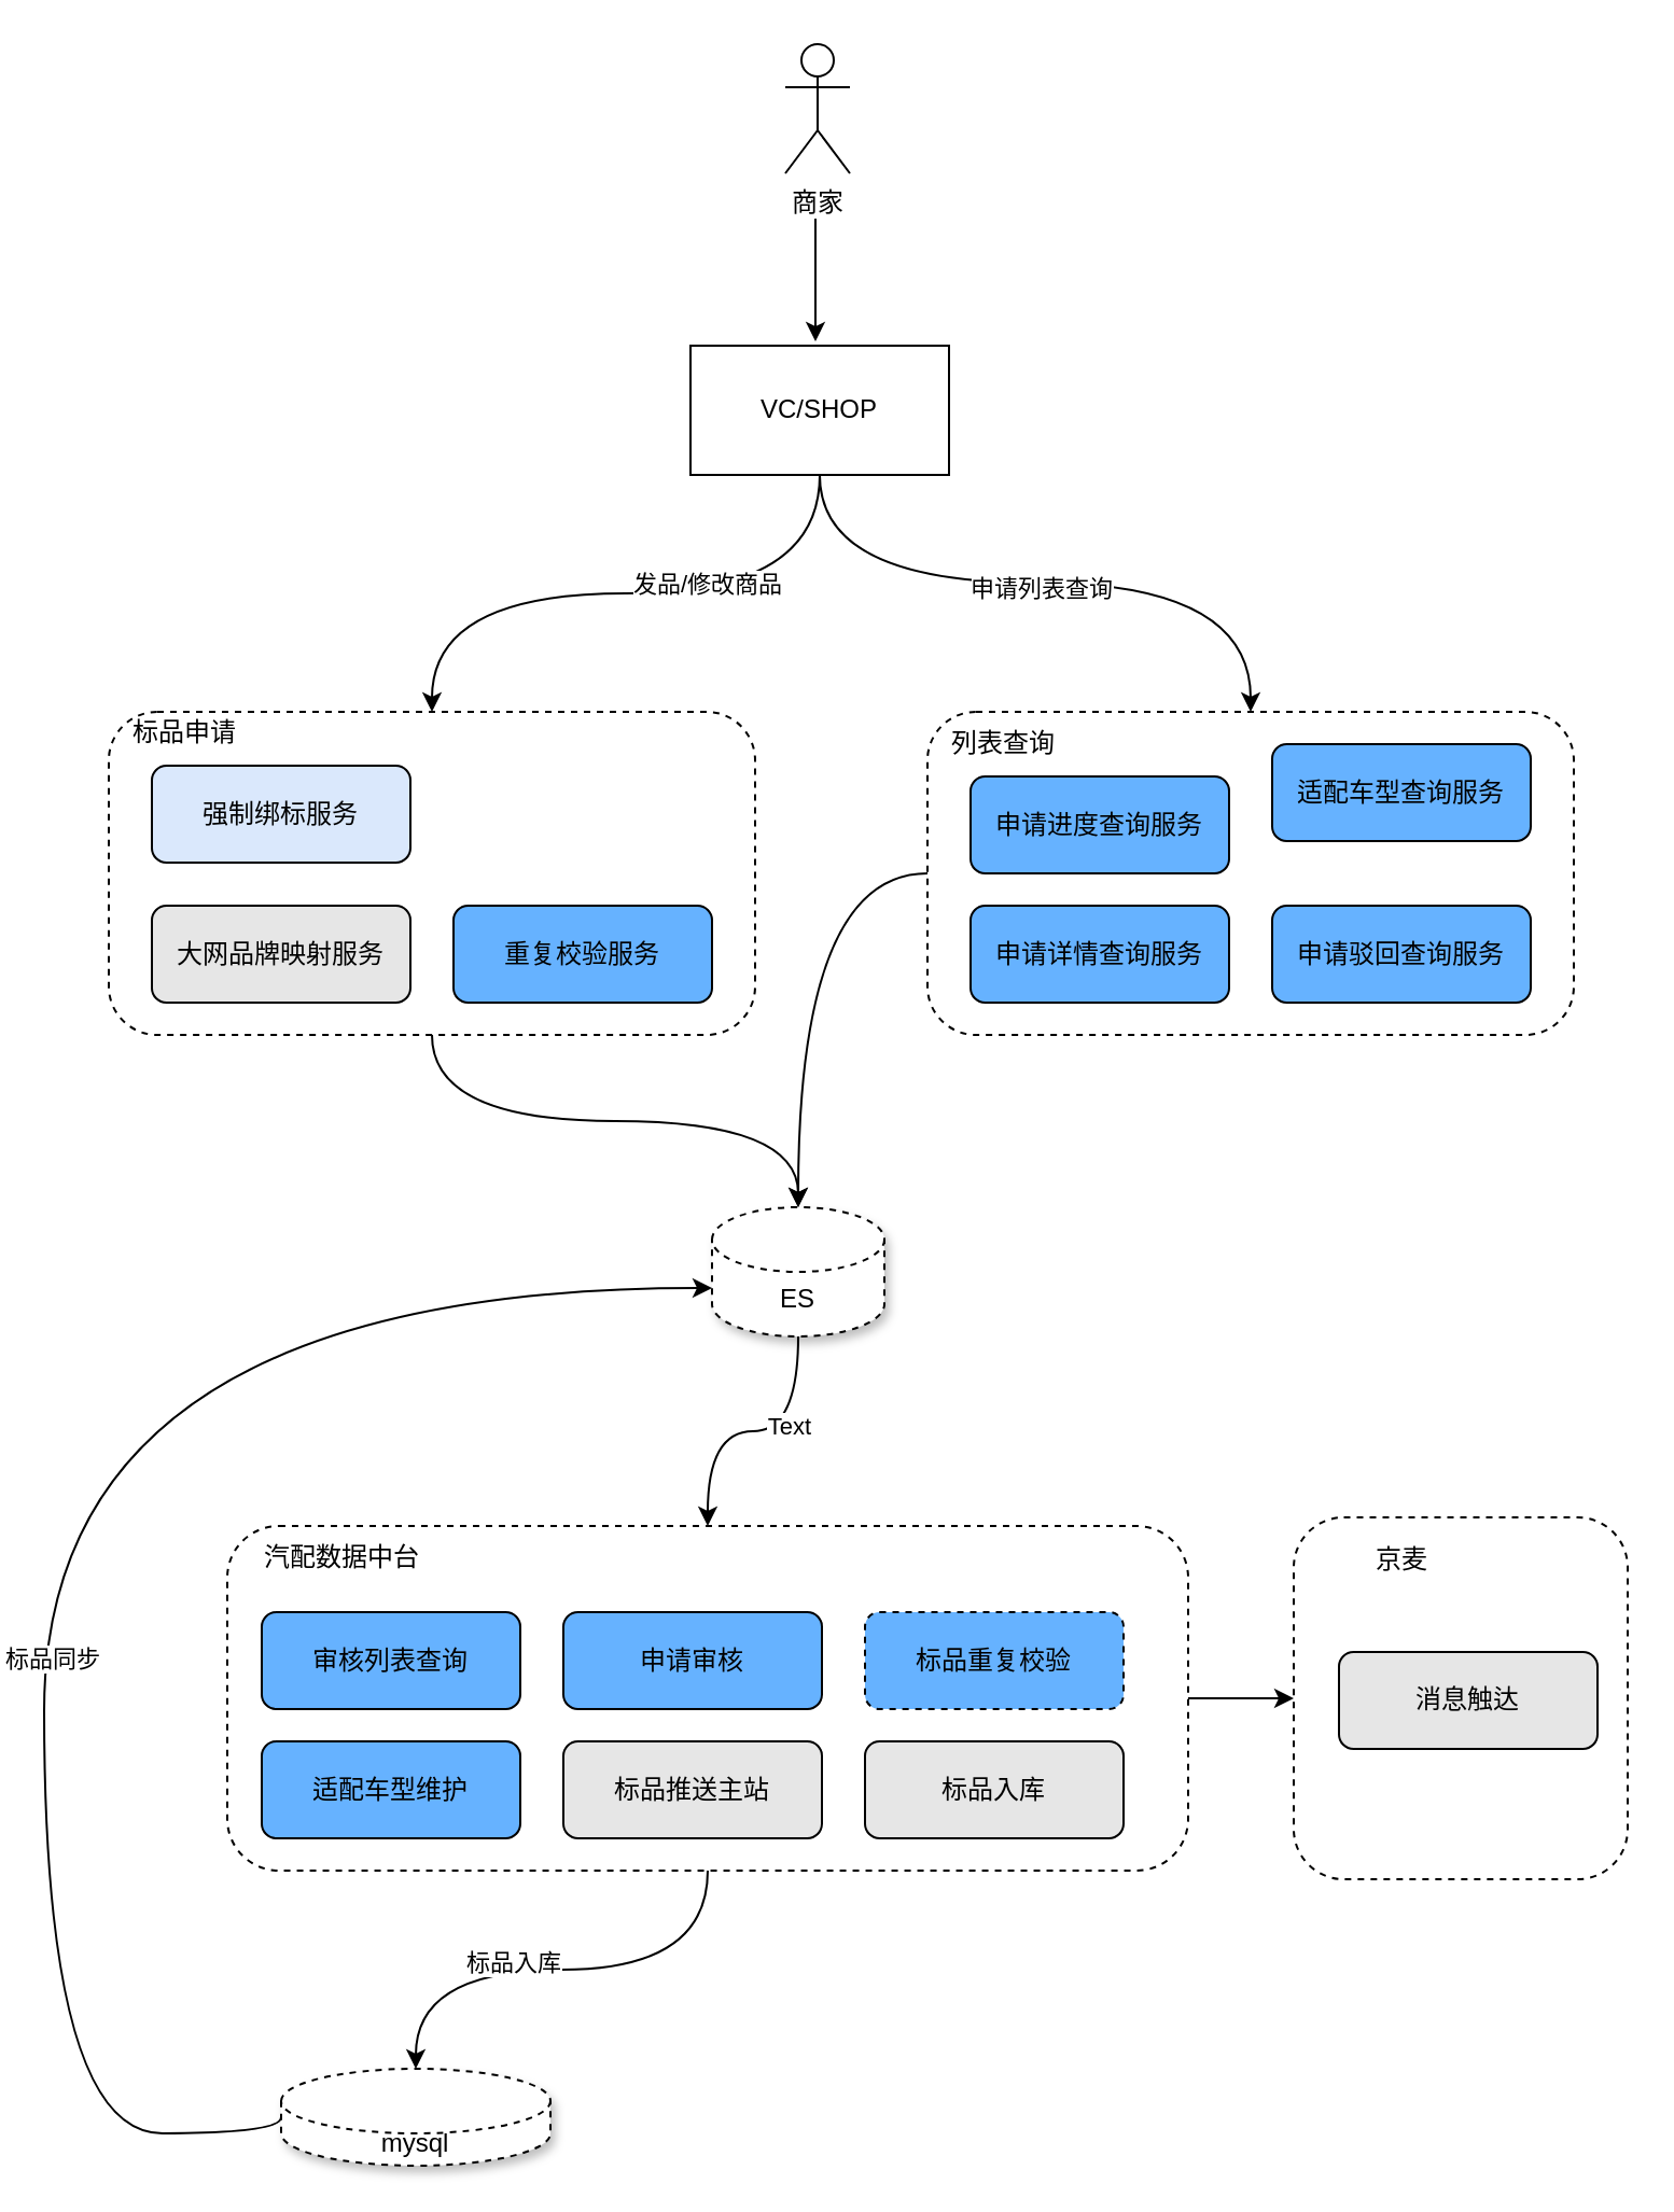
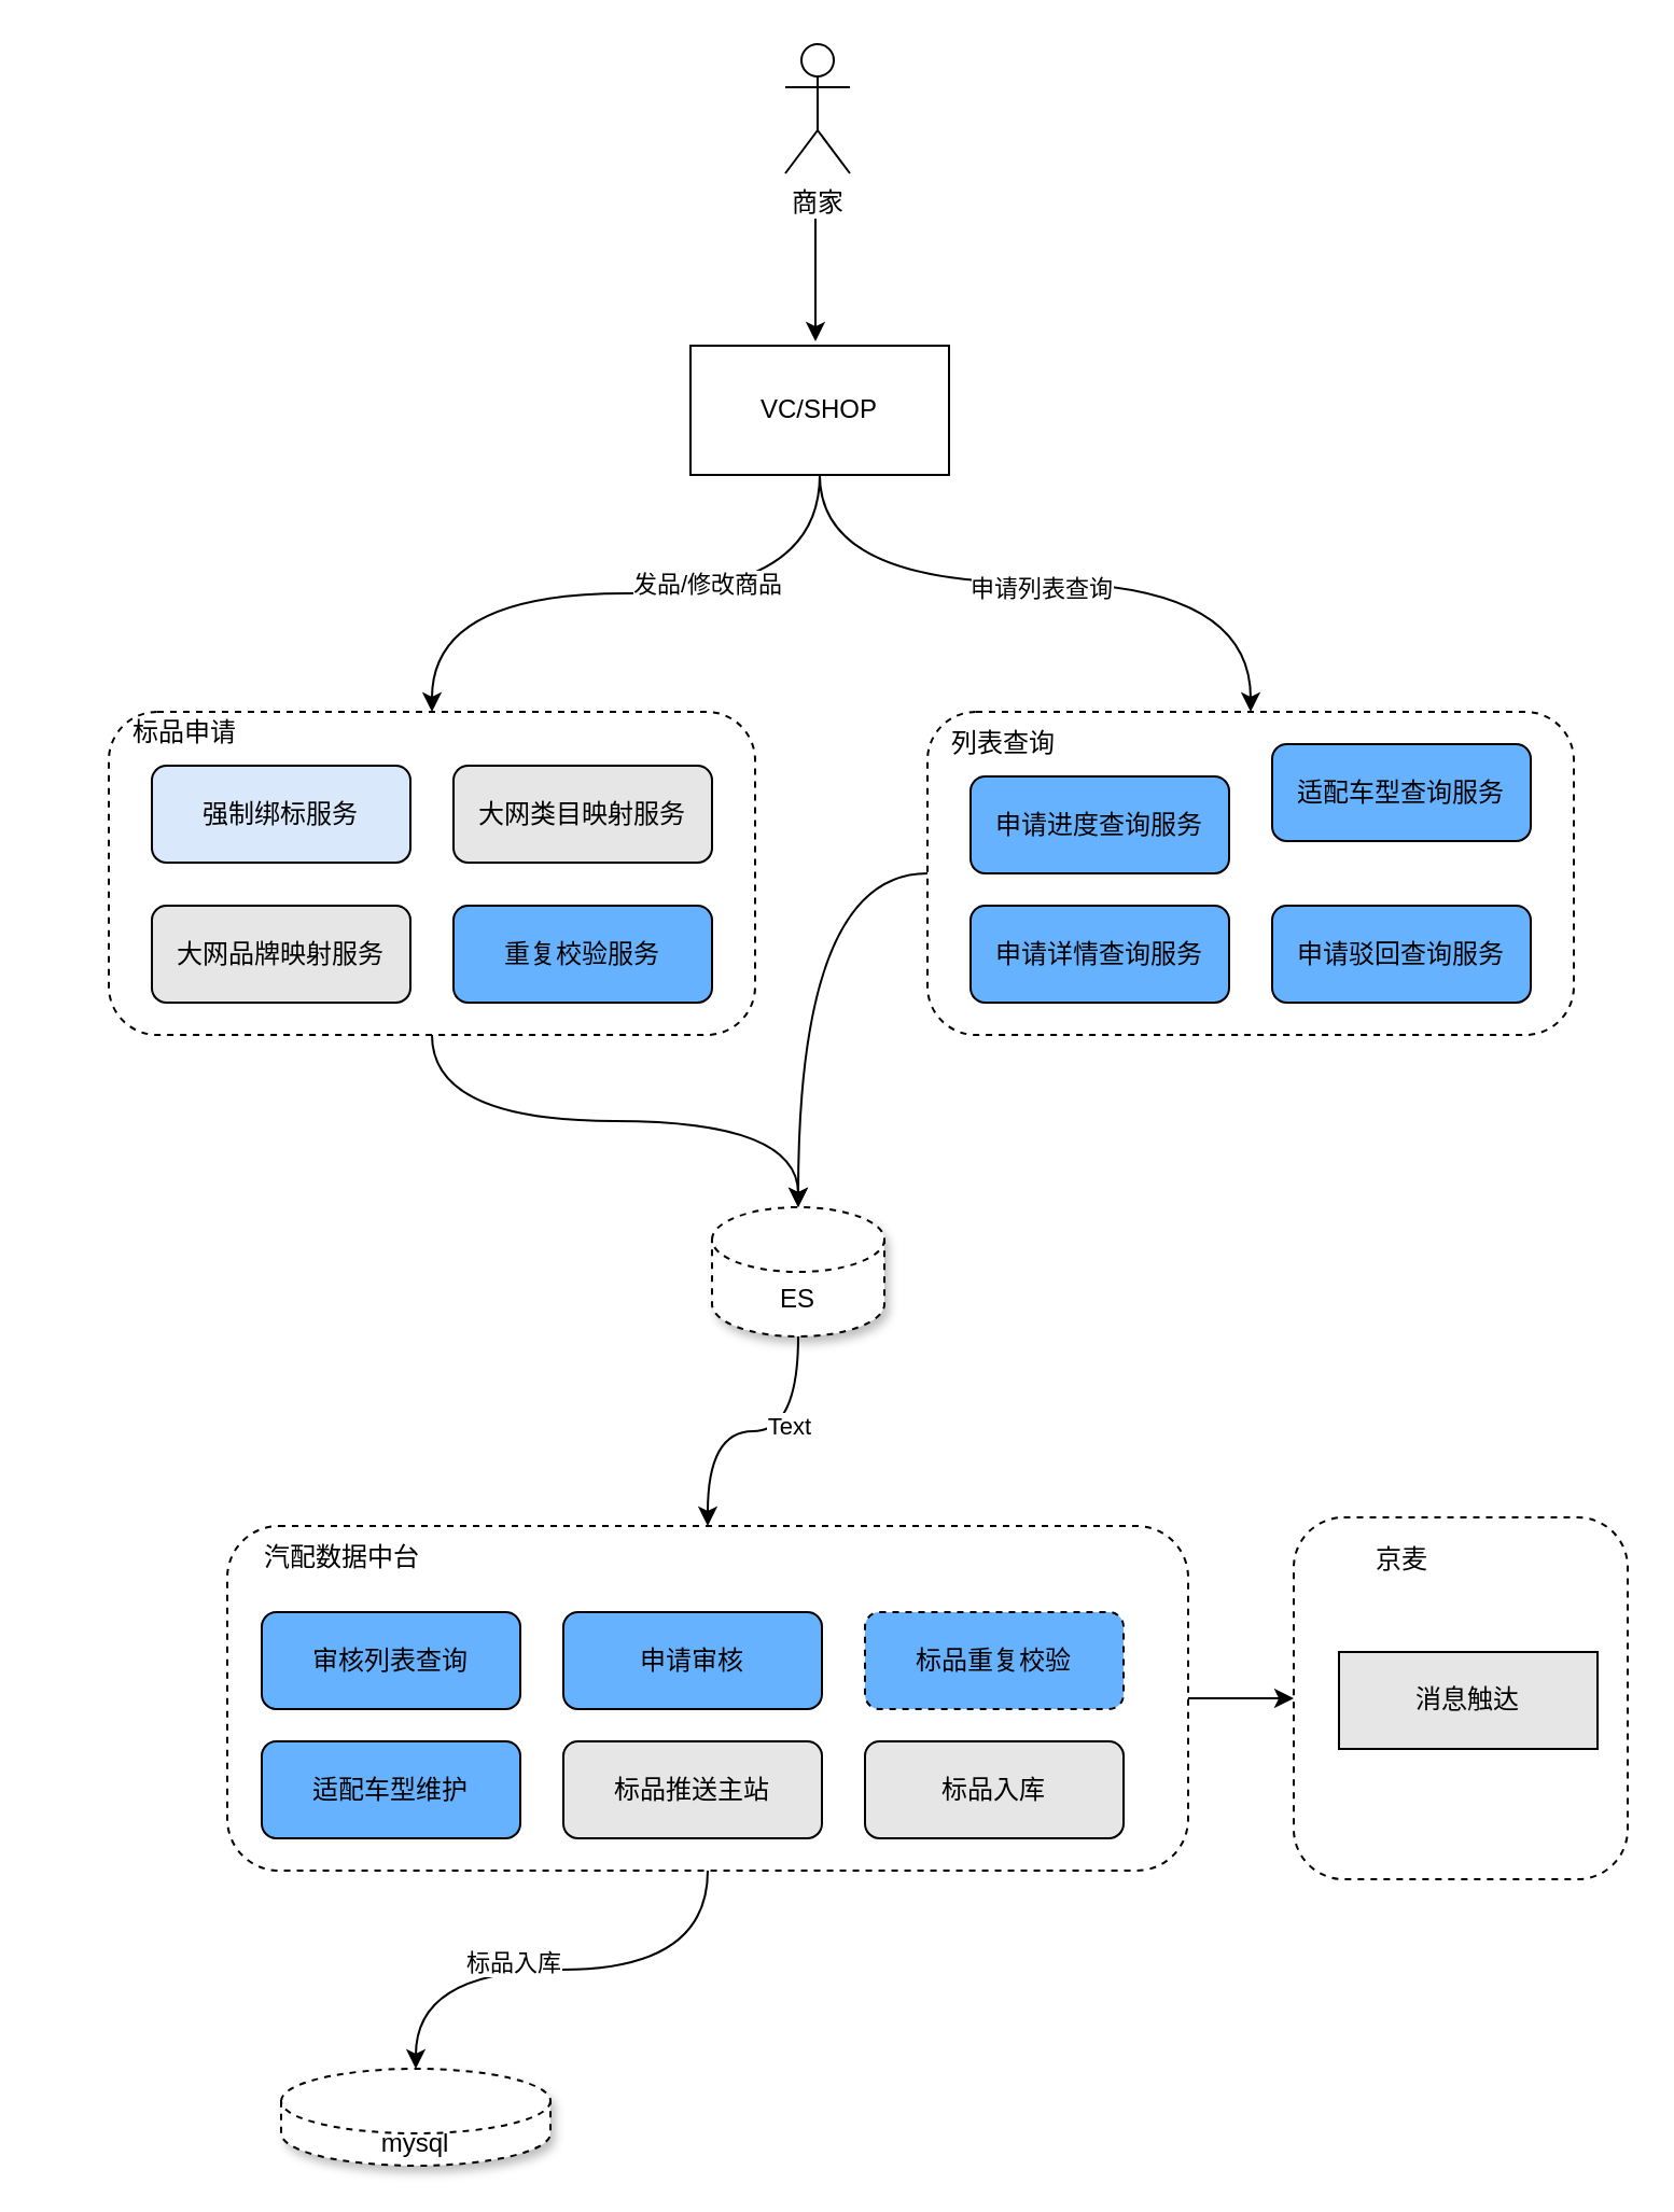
  <mxCell id="0" />
  <mxCell id="1" parent="0" />
  <mxCell id="2" style="edgeStyle=orthogonalEdgeStyle;rounded=0;orthogonalLoop=1;jettySize=auto;html=1;exitX=0.5;exitY=1;exitDx=0;exitDy=0;entryX=0.5;entryY=0;entryDx=0;entryDy=0;curved=1;" parent="1" source="4" target="6" edge="1"><mxGeometry relative="1" as="geometry" /></mxCell>
  <mxCell id="3" value="发品/修改商品" style="edgeLabel;html=1;align=center;verticalAlign=middle;resizable=0;points=[];" parent="2" vertex="1" connectable="0"><mxGeometry x="-0.257" y="-5" relative="1" as="geometry"><mxPoint as="offset" /></mxGeometry></mxCell>
  <mxCell id="4" value="VC/SHOP" style="rounded=0;whiteSpace=wrap;html=1;" parent="1" vertex="1"><mxGeometry x="320" y="160" width="120" height="60" as="geometry" /></mxCell>
  <mxCell id="5" style="edgeStyle=orthogonalEdgeStyle;curved=1;rounded=0;orthogonalLoop=1;jettySize=auto;html=1;exitX=0.5;exitY=1;exitDx=0;exitDy=0;entryX=0.5;entryY=0;entryDx=0;entryDy=0;entryPerimeter=0;" parent="1" source="6" target="23" edge="1"><mxGeometry relative="1" as="geometry" /></mxCell>
  <mxCell id="6" value="" style="rounded=1;whiteSpace=wrap;html=1;shadow=0;dashed=1;" parent="1" vertex="1"><mxGeometry x="50" y="330" width="300" height="150" as="geometry" /></mxCell>
  <mxCell id="7" value="强制绑标服务" style="rounded=1;whiteSpace=wrap;html=1;fillColor=#dae8fc;" parent="1" vertex="1"><mxGeometry x="70" y="355" width="120" height="45" as="geometry" /></mxCell>
  <mxCell id="8" value="重复校验服务" style="rounded=1;whiteSpace=wrap;html=1;fillColor=#66B2FF;" parent="1" vertex="1"><mxGeometry x="210" y="420" width="120" height="45" as="geometry" /></mxCell>
  <mxCell id="9" value="大网品牌映射服务" style="rounded=1;whiteSpace=wrap;html=1;fillColor=#E6E6E6;" parent="1" vertex="1"><mxGeometry x="70" y="420" width="120" height="45" as="geometry" /></mxCell>
+ <mxCell id="10" value="大网类目映射服务" style="rounded=1;whiteSpace=wrap;html=1;fillColor=#E6E6E6;" parent="1" vertex="1"><mxGeometry x="210" y="355" width="120" height="45" as="geometry" /></mxCell>
  <mxCell id="11" style="edgeStyle=orthogonalEdgeStyle;curved=1;rounded=0;orthogonalLoop=1;jettySize=auto;html=1;entryX=0.5;entryY=0;entryDx=0;entryDy=0;entryPerimeter=0;" parent="1" source="12" target="23" edge="1"><mxGeometry relative="1" as="geometry" /></mxCell>
  <mxCell id="12" value="" style="rounded=1;whiteSpace=wrap;html=1;shadow=0;dashed=1;" parent="1" vertex="1"><mxGeometry x="430" y="330" width="300" height="150" as="geometry" /></mxCell>
  <mxCell id="13" value="标品申请" style="text;html=1;align=center;verticalAlign=middle;resizable=0;points=[];autosize=1;strokeColor=none;fillColor=none;shadow=1;dashed=1;" parent="1" vertex="1"><mxGeometry x="50" y="325" width="70" height="30" as="geometry" /></mxCell>
  <mxCell id="14" value="" style="endArrow=classic;html=1;rounded=0;curved=1;entryX=0.5;entryY=0;entryDx=0;entryDy=0;edgeStyle=orthogonalEdgeStyle;" parent="1" target="12" edge="1"><mxGeometry width="50" height="50" relative="1" as="geometry"><mxPoint x="380" y="220" as="sourcePoint" /><mxPoint x="520" y="200" as="targetPoint" /><Array as="points"><mxPoint x="380" y="270" /><mxPoint x="580" y="270" /></Array></mxGeometry></mxCell>
  <mxCell id="15" value="申请列表查询" style="edgeLabel;html=1;align=center;verticalAlign=middle;resizable=0;points=[];" parent="14" vertex="1" connectable="0"><mxGeometry x="-0.019" y="-2" relative="1" as="geometry"><mxPoint as="offset" /></mxGeometry></mxCell>
  <mxCell id="16" value="列表查询" style="text;html=1;align=center;verticalAlign=middle;resizable=0;points=[];autosize=1;strokeColor=none;fillColor=none;shadow=1;dashed=1;" parent="1" vertex="1"><mxGeometry x="430" y="330" width="70" height="30" as="geometry" /></mxCell>
  <mxCell id="17" value="申请进度查询服务" style="rounded=1;whiteSpace=wrap;html=1;fillColor=#66B2FF;" parent="1" vertex="1"><mxGeometry x="450" y="360" width="120" height="45" as="geometry" /></mxCell>
  <mxCell id="18" value="适配车型查询服务" style="rounded=1;whiteSpace=wrap;html=1;fillColor=#66B2FF;" parent="1" vertex="1"><mxGeometry x="590" y="345" width="120" height="45" as="geometry" /></mxCell>
  <mxCell id="19" value="申请详情查询服务" style="rounded=1;whiteSpace=wrap;html=1;fillColor=#66B2FF;" parent="1" vertex="1"><mxGeometry x="450" y="420" width="120" height="45" as="geometry" /></mxCell>
  <mxCell id="20" value="申请驳回查询服务" style="rounded=1;whiteSpace=wrap;html=1;fillColor=#66B2FF;" parent="1" vertex="1"><mxGeometry x="590" y="420" width="120" height="45" as="geometry" /></mxCell>
  <mxCell id="21" style="edgeStyle=orthogonalEdgeStyle;curved=1;rounded=0;orthogonalLoop=1;jettySize=auto;html=1;exitX=0.5;exitY=1;exitDx=0;exitDy=0;exitPerimeter=0;" parent="1" source="23" target="27" edge="1"><mxGeometry relative="1" as="geometry" /></mxCell>
  <mxCell id="22" value="Text" style="edgeLabel;html=1;align=center;verticalAlign=middle;resizable=0;points=[];" parent="21" vertex="1" connectable="0"><mxGeometry x="-0.242" y="-3" relative="1" as="geometry"><mxPoint as="offset" /></mxGeometry></mxCell>
  <mxCell id="23" value="ES" style="shape=cylinder3;whiteSpace=wrap;html=1;boundedLbl=1;backgroundOutline=1;size=15;shadow=1;dashed=1;fillColor=#FFFFFF;" parent="1" vertex="1"><mxGeometry x="330" y="560" width="80" height="60" as="geometry" /></mxCell>
  <mxCell id="24" style="edgeStyle=orthogonalEdgeStyle;curved=1;rounded=0;orthogonalLoop=1;jettySize=auto;html=1;exitX=1;exitY=0.5;exitDx=0;exitDy=0;entryX=0;entryY=0.5;entryDx=0;entryDy=0;" parent="1" source="27" target="35" edge="1"><mxGeometry relative="1" as="geometry" /></mxCell>
  <mxCell id="25" style="edgeStyle=orthogonalEdgeStyle;curved=1;rounded=0;orthogonalLoop=1;jettySize=auto;html=1;exitX=0.5;exitY=1;exitDx=0;exitDy=0;entryX=0.5;entryY=0;entryDx=0;entryDy=0;entryPerimeter=0;" parent="1" source="27" target="40" edge="1"><mxGeometry relative="1" as="geometry" /></mxCell>
  <mxCell id="26" value="标品入库" style="edgeLabel;html=1;align=center;verticalAlign=middle;resizable=0;points=[];" parent="25" vertex="1" connectable="0"><mxGeometry x="0.208" y="-4" relative="1" as="geometry"><mxPoint as="offset" /></mxGeometry></mxCell>
  <mxCell id="27" value="" style="rounded=1;whiteSpace=wrap;html=1;shadow=0;dashed=1;" parent="1" vertex="1"><mxGeometry x="105" y="708" width="446" height="160" as="geometry" /></mxCell>
  <mxCell id="28" value="汽配数据中台" style="text;html=1;align=center;verticalAlign=middle;resizable=0;points=[];autosize=1;strokeColor=none;fillColor=none;shadow=1;dashed=1;" parent="1" vertex="1"><mxGeometry x="108" y="708" width="100" height="30" as="geometry" /></mxCell>
  <mxCell id="29" value="审核列表查询" style="rounded=1;whiteSpace=wrap;html=1;fillColor=#66B2FF;" parent="1" vertex="1"><mxGeometry x="121" y="748" width="120" height="45" as="geometry" /></mxCell>
  <mxCell id="30" value="申请审核" style="rounded=1;whiteSpace=wrap;html=1;fillColor=#66B2FF;" parent="1" vertex="1"><mxGeometry x="261" y="748" width="120" height="45" as="geometry" /></mxCell>
  <mxCell id="31" value="标品重复校验" style="rounded=1;whiteSpace=wrap;html=1;fillColor=#66B2FF;dashed=1;" parent="1" vertex="1"><mxGeometry x="401" y="748" width="120" height="45" as="geometry" /></mxCell>
  <mxCell id="32" value="标品推送主站" style="rounded=1;whiteSpace=wrap;html=1;fillColor=#E6E6E6;" parent="1" vertex="1"><mxGeometry x="261" y="808" width="120" height="45" as="geometry" /></mxCell>
  <mxCell id="33" value="适配车型维护" style="rounded=1;whiteSpace=wrap;html=1;fillColor=#66b2ff;" parent="1" vertex="1"><mxGeometry x="121" y="808" width="120" height="45" as="geometry" /></mxCell>
  <mxCell id="34" value="标品入库" style="rounded=1;whiteSpace=wrap;html=1;fillColor=#E6E6E6;" parent="1" vertex="1"><mxGeometry x="401" y="808" width="120" height="45" as="geometry" /></mxCell>
  <mxCell id="35" value="" style="rounded=1;whiteSpace=wrap;html=1;shadow=0;dashed=1;" parent="1" vertex="1"><mxGeometry x="600" y="704" width="155" height="168" as="geometry" /></mxCell>
  <mxCell id="36" value="京麦" style="text;html=1;align=center;verticalAlign=middle;resizable=0;points=[];autosize=1;strokeColor=none;fillColor=none;shadow=1;dashed=1;" parent="1" vertex="1"><mxGeometry x="625" y="709" width="50" height="30" as="geometry" /></mxCell>
- <mxCell id="37" value="消息触达" style="rounded=1;whiteSpace=wrap;html=1;fillColor=#E6E6E6;" parent="1" vertex="1"><mxGeometry x="621" y="766.5" width="120" height="45" as="geometry" /></mxCell>
- <mxCell id="38" style="edgeStyle=orthogonalEdgeStyle;curved=1;rounded=0;orthogonalLoop=1;jettySize=auto;html=1;exitX=0;exitY=0.5;exitDx=0;exitDy=0;exitPerimeter=0;entryX=0;entryY=0;entryDx=0;entryDy=37.5;entryPerimeter=0;" parent="1" source="40" target="23" edge="1"><mxGeometry relative="1" as="geometry"><Array as="points"><mxPoint x="20" y="990" /><mxPoint x="20" y="598" /></Array></mxGeometry></mxCell>
- <mxCell id="39" value="标品同步" style="edgeLabel;html=1;align=center;verticalAlign=middle;resizable=0;points=[];" parent="38" vertex="1" connectable="0"><mxGeometry x="-0.175" y="-3" relative="1" as="geometry"><mxPoint as="offset" /></mxGeometry></mxCell>
+ <mxCell id="37" value="消息触达" style="whiteSpace=wrap;html=1;fillColor=#E6E6E6;rounded=0;" parent="1" vertex="1"><mxGeometry x="621" y="766.5" width="120" height="45" as="geometry" /></mxCell>
  <mxCell id="40" value="mysql" style="shape=cylinder3;whiteSpace=wrap;html=1;boundedLbl=1;backgroundOutline=1;size=15;shadow=1;dashed=1;fillColor=#FFFFFF;" parent="1" vertex="1"><mxGeometry x="130" y="960" width="125" height="45" as="geometry" /></mxCell>
  <mxCell id="41" value="商家" style="shape=umlActor;verticalLabelPosition=bottom;verticalAlign=top;html=1;outlineConnect=0;" vertex="1" parent="1"><mxGeometry x="364" y="20" width="30" height="60" as="geometry" /></mxCell>
  <mxCell id="42" value="" style="endArrow=classic;html=1;rounded=0;" edge="1" parent="1"><mxGeometry width="50" height="50" relative="1" as="geometry"><mxPoint x="378" y="101" as="sourcePoint" /><mxPoint x="378" y="158" as="targetPoint" /></mxGeometry></mxCell>
